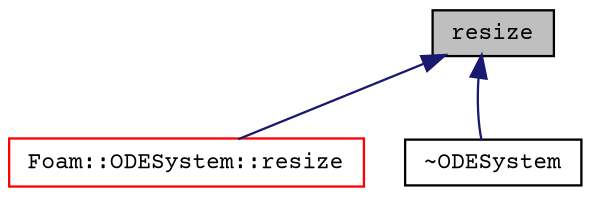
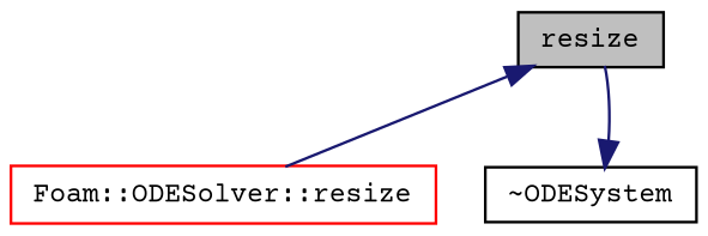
  digraph {
    fontname="Courier Prime"
    rankdir=TB
    node [color=black fontname="Courier Prime" fontsize=10 shape=record]
    edge [color=midnightblue dir=back fontname="Courier Prime" fontsize=10 labelfontname=Helvetica labelfontsize=10 style=solid]
    n1 [fillcolor=grey75 fontcolor=black height=0.2 label=resize style=filled width=0.4]
-   n2 [color=red height=0.2 label="Foam::ODESystem::resize" width=0.4]
+   n2 [color=red height=0.2 label="Foam::ODESolver::resize" width=0.4]
    n3 [height=0.2 label="~ODESystem" width=0.4]
    n1 -> n2
-   n1 -> n3
+   n3 -> n1
  }
